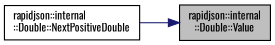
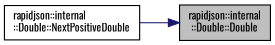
  digraph {
    rankdir=RL
    fontname=Oswald
    node [color=black fontname=Oswald fontsize=10 shape=record style=filled]
-   n1 [fillcolor=grey75 fontcolor=black height=0.2 label="rapidjson::internal\l::Double::Value" width=0.4]
+   n1 [fillcolor=grey75 fontcolor=black height=0.2 label="rapidjson::internal\l::Double::Double" width=0.4]
    n2 [fillcolor=white height=0.2 label="rapidjson::internal\l::Double::NextPositiveDouble" width=0.4]
    n1 -> n2 [color=midnightblue dir=back fontname=Oswald fontsize=10 labelfontname=Helvetica labelfontsize=10 style=solid]
  }
